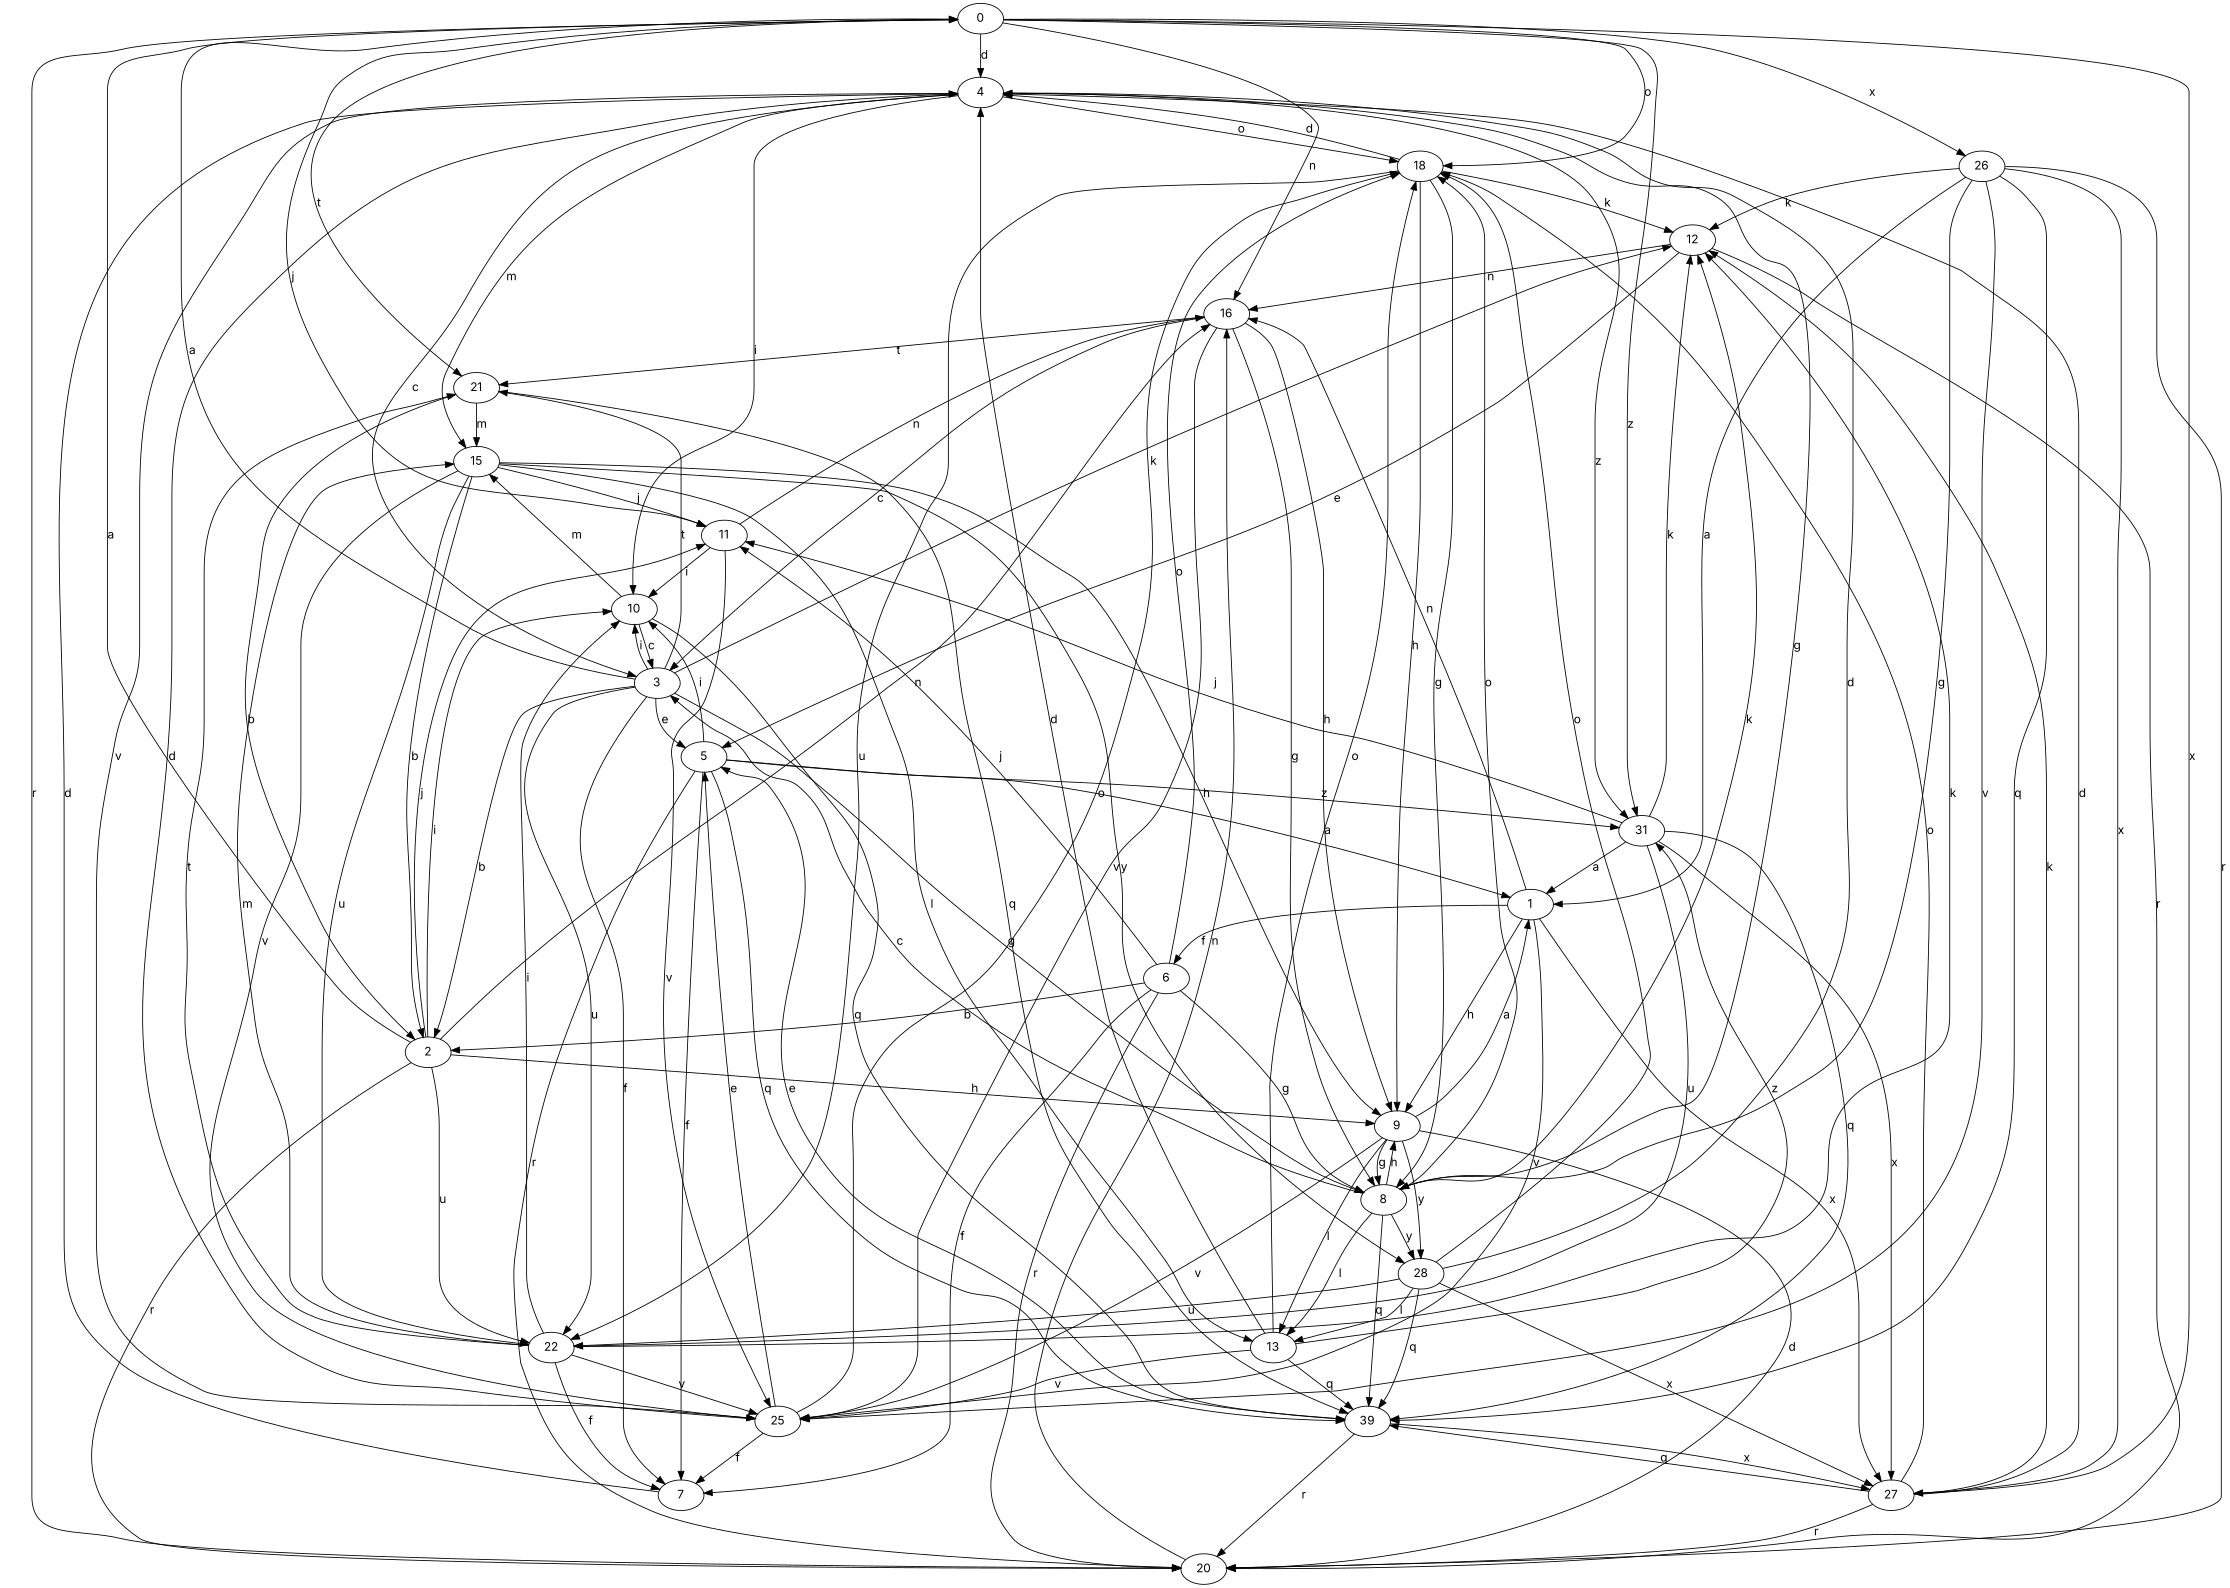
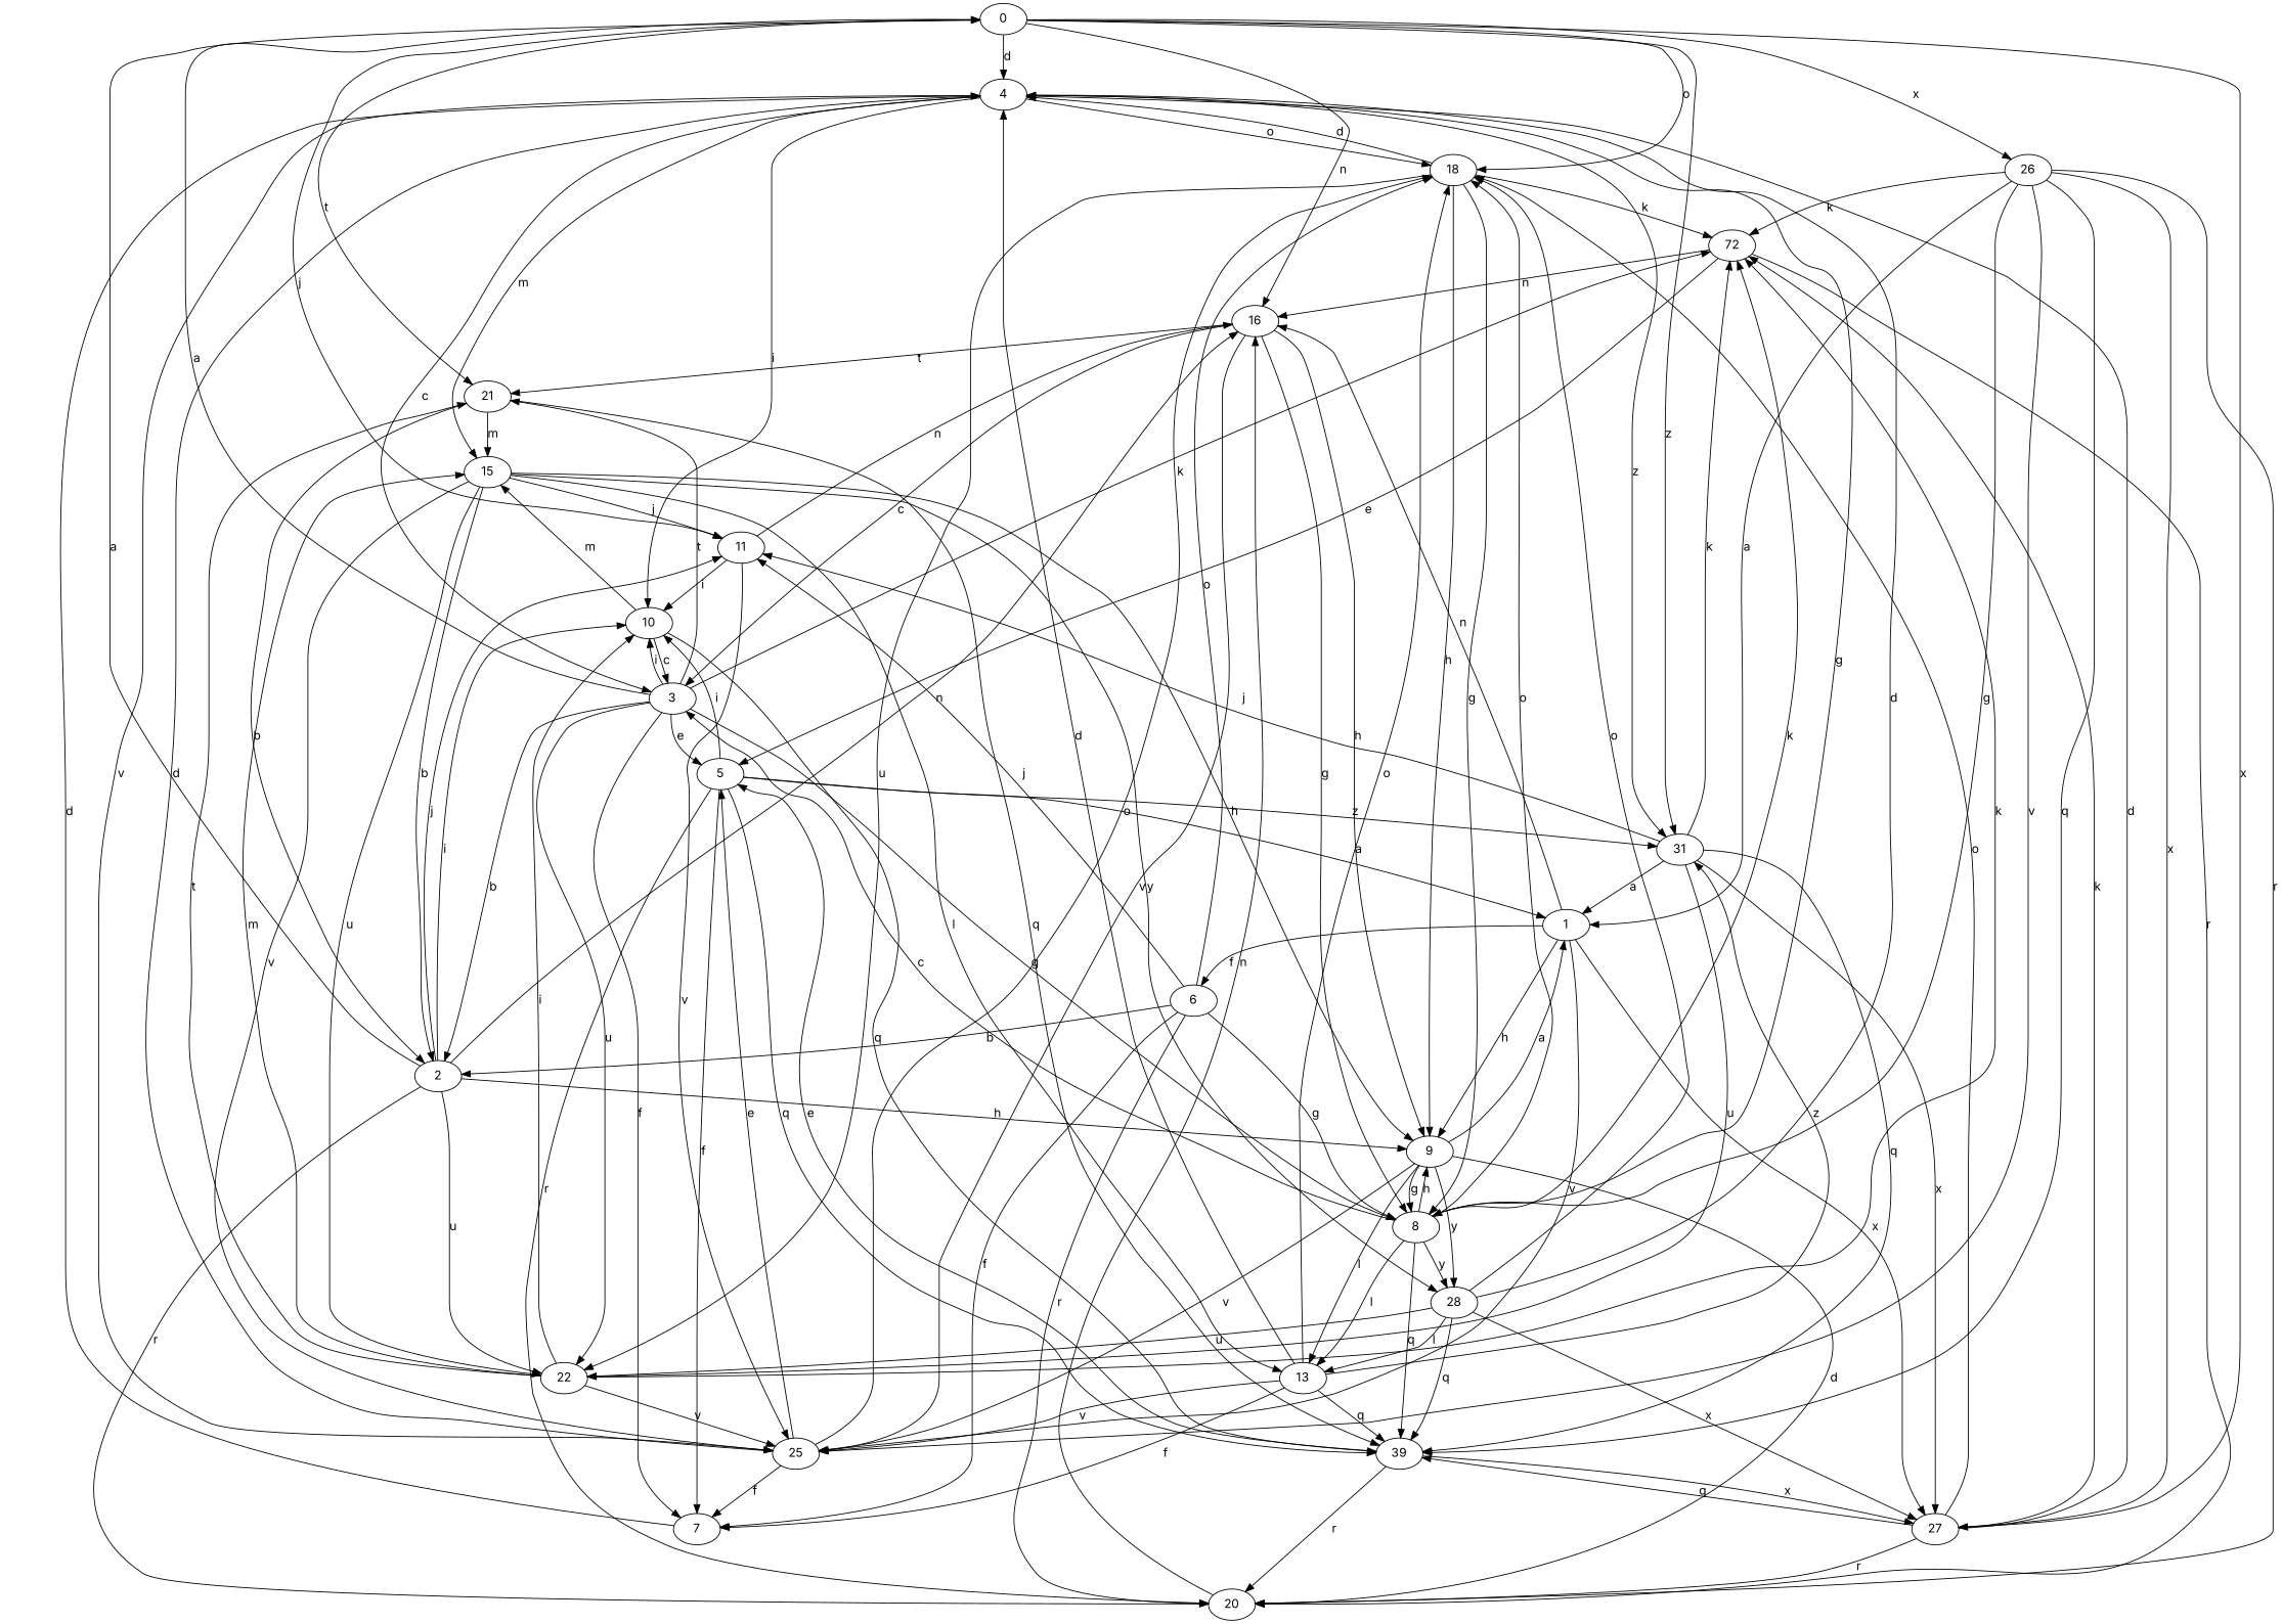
  strict digraph {
    fontname=Inter
    node [fontname=Inter]
    edge [fontname=Inter]
    0
    4
    11
    16
    18
    20
    21
    26
    27
    31
    25
    10
    3
    8
    15
    9
    22
-   12
+   12 [label=72]
    2
    n20 [label=39]
    1
    6
    7
    13
    28
    5
    0 -> 4 [label=d]
    0 -> 11 [label=j]
    0 -> 16 [label=n]
    0 -> 18 [label=o]
-   0 -> 20 [label=r]
    0 -> 21 [label=t]
    0 -> 26 [label=x]
    0 -> 27 [label=x]
    0 -> 31 [label=z]
    4 -> 18 [label=o]
    4 -> 31 [label=z]
    4 -> 25 [label=v]
    4 -> 10 [label=i]
    4 -> 3 [label=c]
    4 -> 8 [label=g]
    4 -> 15 [label=m]
    11 -> 16 [label=n]
    11 -> 25 [label=v]
    11 -> 10 [label=i]
    16 -> 21 [label=t]
    16 -> 25 [label=v]
    16 -> 3 [label=c]
    16 -> 8 [label=g]
    16 -> 9 [label=h]
    18 -> 4 [label=d]
    18 -> 8 [label=g]
    18 -> 9 [label=h]
    18 -> 22 [label=u]
    18 -> 12 [label=k]
    20 -> 16 [label=n]
    21 -> 15 [label=m]
    21 -> 2 [label=b]
    21 -> n20 [label=q]
    26 -> 20 [label=r]
    26 -> 27 [label=x]
    26 -> 25 [label=v]
    26 -> 8 [label=g]
    26 -> 12 [label=k]
    26 -> n20 [label=q]
    26 -> 1 [label=a]
    27 -> 4 [label=d]
    27 -> 18 [label=o]
    27 -> 20 [label=r]
    27 -> 12 [label=k]
    27 -> n20 [label=q]
    31 -> 11 [label=j]
    31 -> 27 [label=x]
    31 -> 22 [label=u]
    31 -> 12 [label=k]
    31 -> n20 [label=q]
    31 -> 1 [label=a]
    25 -> 4 [label=d]
    25 -> 18 [label=o]
    25 -> 7 [label=f]
    25 -> 5 [label=e]
    10 -> 3 [label=c]
    10 -> 15 [label=m]
    10 -> n20 [label=q]
    3 -> 0 [label=a]
    3 -> 21 [label=t]
    3 -> 10 [label=i]
    3 -> 8 [label=g]
    3 -> 22 [label=u]
    3 -> 12 [label=k]
    3 -> 2 [label=b]
    3 -> 7 [label=f]
    3 -> 5 [label=e]
    8 -> 18 [label=o]
    8 -> 3 [label=c]
    8 -> 9 [label=h]
    8 -> 12 [label=k]
    8 -> n20 [label=q]
    8 -> 13 [label=l]
    8 -> 28 [label=y]
    15 -> 11 [label=j]
    15 -> 25 [label=v]
    15 -> 9 [label=h]
    15 -> 22 [label=u]
    15 -> 2 [label=b]
    15 -> 13 [label=l]
    15 -> 28 [label=y]
    9 -> 20 [label=d]
    9 -> 25 [label=v]
    9 -> 8 [label=g]
    9 -> 1 [label=a]
    9 -> 13 [label=l]
    9 -> 28 [label=y]
    22 -> 21 [label=t]
    22 -> 25 [label=v]
    22 -> 10 [label=i]
    22 -> 15 [label=m]
    22 -> 12 [label=k]
-   22 -> 7 [label=f]
+   13 -> 7 [label=f]
    12 -> 16 [label=n]
    12 -> 20 [label=r]
    12 -> 5 [label=e]
    2 -> 0 [label=a]
    2 -> 11 [label=j]
    2 -> 16 [label=n]
    2 -> 20 [label=r]
    2 -> 10 [label=i]
    2 -> 9 [label=h]
    2 -> 22 [label=u]
    n20 -> 20 [label=r]
    n20 -> 27 [label=x]
    n20 -> 5 [label=e]
    1 -> 16 [label=n]
    1 -> 27 [label=x]
    1 -> 25 [label=v]
    1 -> 9 [label=h]
    1 -> 6 [label=f]
    6 -> 11 [label=j]
    6 -> 18 [label=o]
    6 -> 20 [label=r]
    6 -> 8 [label=g]
    6 -> 2 [label=b]
    6 -> 7 [label=f]
    7 -> 4 [label=d]
    13 -> 4 [label=d]
    13 -> 18 [label=o]
    13 -> 31 [label=z]
    13 -> 25 [label=v]
    13 -> n20 [label=q]
    28 -> 4 [label=d]
    28 -> 18 [label=o]
    28 -> 27 [label=x]
    28 -> 22 [label=u]
    28 -> n20 [label=q]
    28 -> 13 [label=l]
    5 -> 20 [label=r]
    5 -> 31 [label=z]
    5 -> 10 [label=i]
    5 -> n20 [label=q]
    5 -> 1 [label=a]
    5 -> 7 [label=f]
  }
